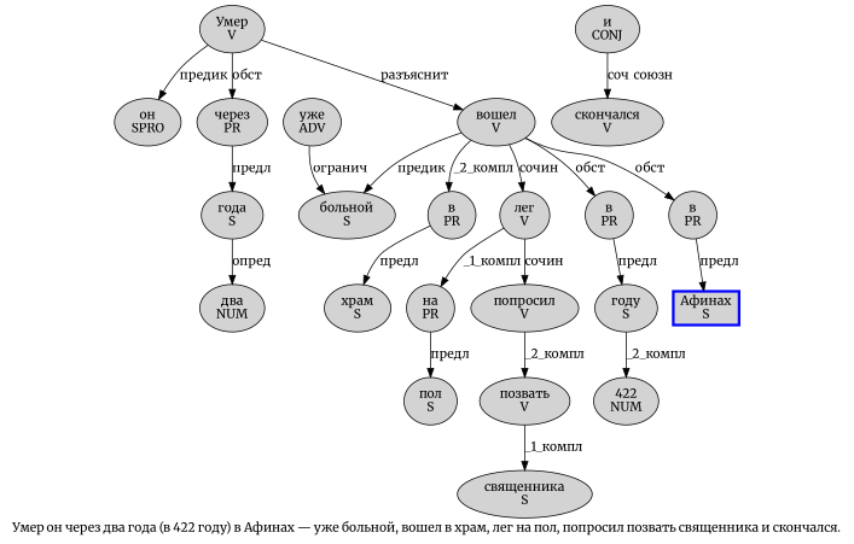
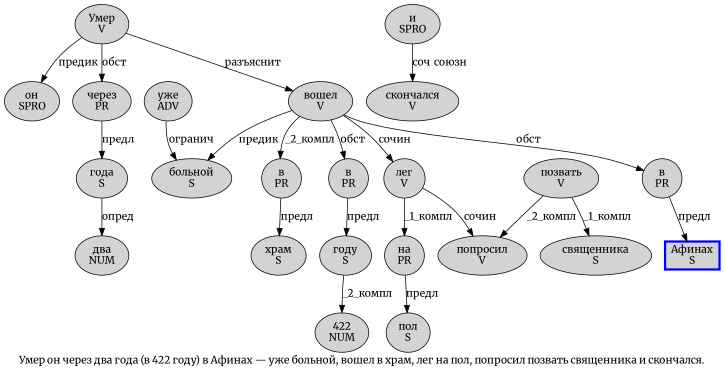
  digraph {
    fontname=Merriweather
    label="Умер он через два года (в 422 году) в Афинах — уже больной, вошел в храм, лег на пол, попросил позвать священника и скончался."
    node [fillcolor=lightgray fontname=Merriweather penwidth=1 shape=ellipse style=filled]
    edge [fontname=Merriweather]
    n1 [label="Умер\nV"]
    n2 [label="он\nSPRO"]
    n3 [label="через\nPR"]
    n4 [label="вошел\nV"]
    n5 [label="года\nS"]
    n6 [label="в\nPR"]
    n7 [label="в\nPR"]
    n8 [label="больной\nS"]
    n9 [label="в\nPR"]
    n10 [label="лег\nV"]
    n11 [label="два\nNUM"]
    n12 [label="году\nS"]
    n13 [label="422\nNUM"]
    n14 [color=blue label="Афинах\nS" penwidth=3 shape=box]
    n15 [label="уже\nADV"]
    n16 [label="храм\nS"]
    n17 [label="на\nPR"]
    n18 [label="попросил\nV"]
    n19 [label="пол\nS"]
    n20 [label="позвать\nV"]
    n21 [label="священника\nS"]
-   n22 [label="и\nCONJ"]
+   n22 [label="и\nSPRO"]
    n23 [label="скончался\nV"]
    n1 -> n2 [label="предик"]
    n1 -> n3 [label="обст"]
    n1 -> n4 [label="разъяснит"]
    n3 -> n5 [label="предл"]
    n4 -> n6 [label="обст"]
    n4 -> n7 [label="обст"]
    n4 -> n8 [label="предик"]
    n4 -> n9 [label="_2_компл"]
    n4 -> n10 [label="сочин"]
    n5 -> n11 [label="опред"]
    n6 -> n12 [label="предл"]
    n7 -> n14 [label="предл"]
    n9 -> n16 [label="предл"]
    n10 -> n17 [label="_1_компл"]
    n10 -> n18 [label="сочин"]
    n12 -> n13 [label="_2_компл"]
    n15 -> n8 [label="огранич"]
    n17 -> n19 [label="предл"]
-   n18 -> n20 [label="_2_компл"]
+   n20 -> n18 [label="_2_компл"]
    n20 -> n21 [label="_1_компл"]
    n22 -> n23 [label="соч_союзн"]
  }
